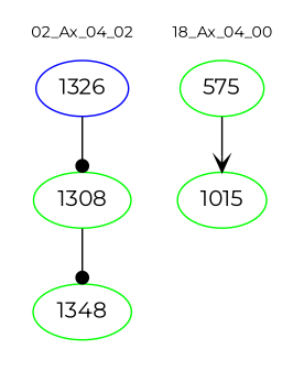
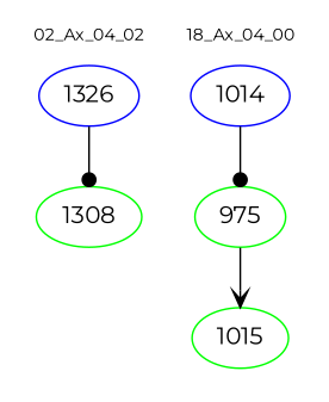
  digraph {
    fontname=Montserrat
    node [color=green fontname=Montserrat]
    edge [arrowhead=dot color=black fontname=Montserrat]
    n1 [color=blue label=1326]
    n2 [label=1308]
-   n3 [label=1348]
-   n5 [label=575]
+   n4 [color=blue label=1014]
+   n5 [label=975]
    n6 [label=1015]
    subgraph cluster_1 {
      color=white
      fontsize=10
      label="02_Ax_04_02"
      n1
      n2
-     n3
    }
    subgraph cluster_2 {
      color=white
      fontsize=10
      label="18_Ax_04_00"
+     n4
      n5
      n6
    }
    n1 -> n2
-   n2 -> n3
+   n4 -> n5
    n5 -> n6 [arrowhead=vee]
  }
